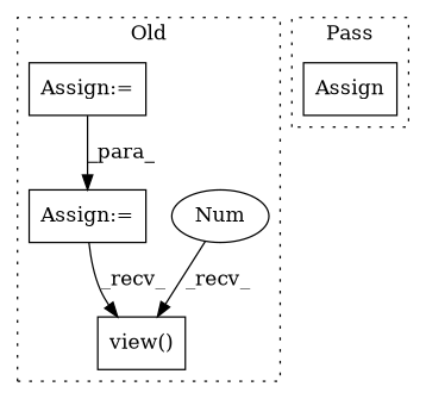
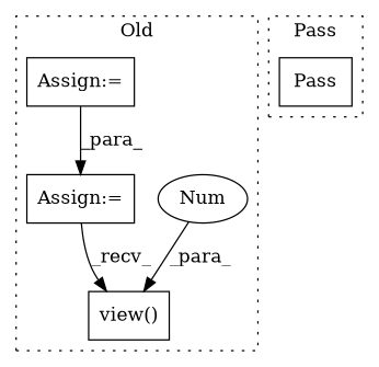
  digraph {
    node [a=68 l=3 shape=box]
    n1 [a=75 l="43,1" label="view()" s="6098,6155"]
    n2 [a=76 l=2 label=Num s=6153 shape=ellipse]
    n3 [label="Assign:=" s=5907]
    n4 [label="Assign:=" s=6007]
-   n5 [a=62 l=4 label=Assign s=5462]
+   n5 [a=62 l=4 label=Pass s=5462]
    subgraph cluster_1 {
      label=Old
      style=dotted
      n1
      n2
      n3
      n4
    }
    subgraph cluster_2 {
      label=Pass
      style=dotted
      n5
    }
-   n2 -> n1 [label=_recv_]
+   n2 -> n1 [label=_para_]
    n3 -> n4 [label=_para_]
    n4 -> n1 [label=_recv_]
  }
